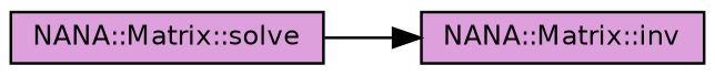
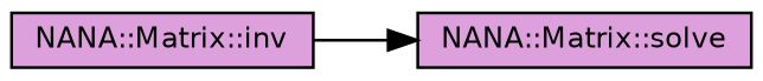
  digraph {
    rankdir=RL
    node [color=black fillcolor=plum fontname=Helvetica fontsize=10 shape=record style=filled]
    n1 [fontcolor=black height=0.2 label="NANA::Matrix::inv" width=0.4]
    n2 [height=0.2 label="NANA::Matrix::solve" width=0.4]
-   n1 -> n2 [color=black dir=back fontname=Helvetica fontsize=10 labelfontname=Helvetica labelfontsize=10 style=solid]
+   n2 -> n1 [color=black dir=back fontname=Helvetica fontsize=10 labelfontname=Helvetica labelfontsize=10 style=solid]
  }
